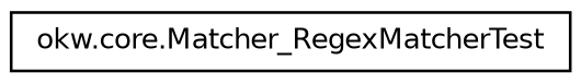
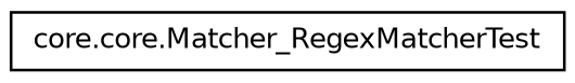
  digraph {
    rankdir=LR
-   n1 [color=black fillcolor=white fontname=Helvetica fontsize=10 height=0.2 label="okw.core.Matcher_RegexMatcherTest" shape=record style=filled width=0.4]
+   n1 [color=black fillcolor=white fontname=Helvetica fontsize=10 height=0.2 label="core.core.Matcher_RegexMatcherTest" shape=record style=filled width=0.4]
  }
